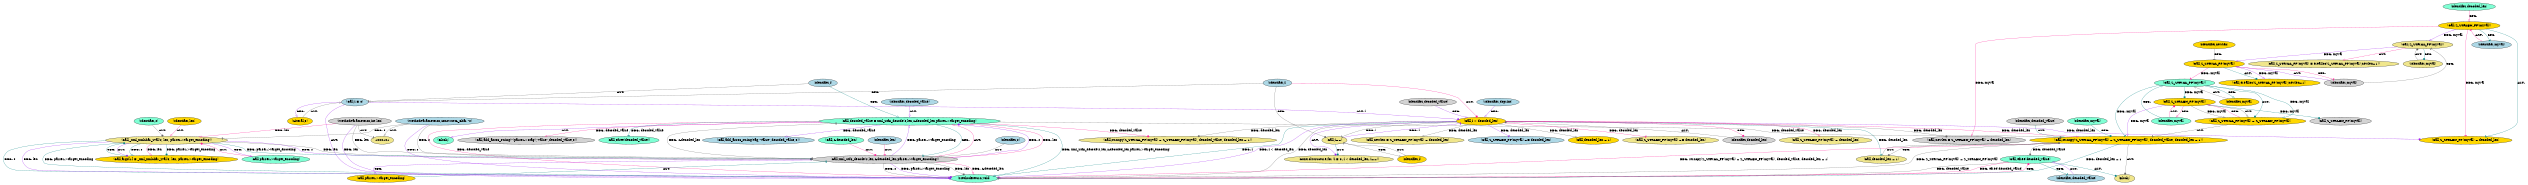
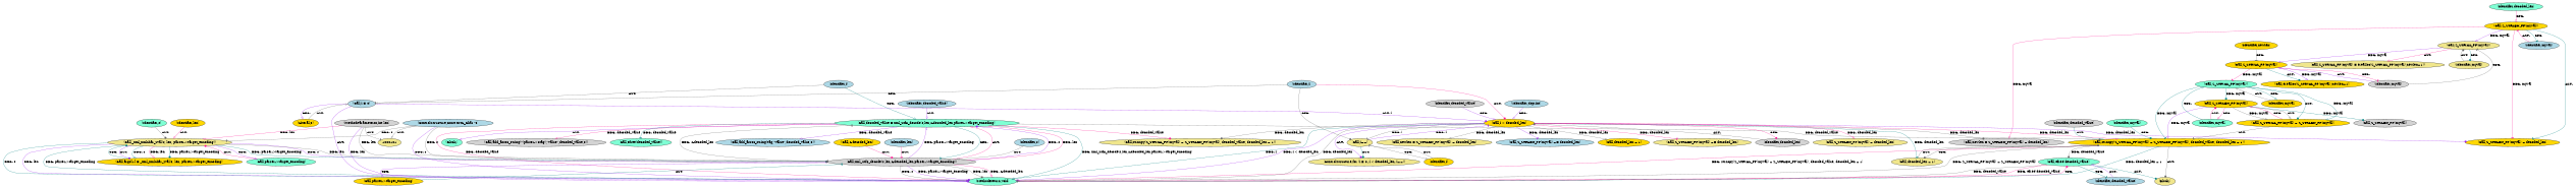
  digraph {
    node [fillcolor=gold style=filled]
    edge [arrowhead=onormal color=gray40]
    n1 [fillcolor=aquamarine label="(Call,efree(decoded_value))"]
    n2 [fillcolor=aquamarine label="(MethodReturn,void)"]
    n3 [fillcolor=lightblue label="(Identifier,decoded_value)"]
    n4 [fillcolor=khaki label="(Block,)"]
    n5 [label="(Call,strncpy(Z_STRVAL_PP(myval) + Z_STRLEN_PP(myval), decoded_value, decoded_len + 1))"]
    n6 [fillcolor=khaki label="(Call,decoded_len + 1)"]
    n7 [fillcolor=aquamarine label="(Call,Z_STRVAL_PP(myval))"]
    n8 [label="(Call,Z_STRLEN_PP(myval))"]
    n9 [label="(Identifier,myval)"]
    n10 [label="(Call,Z_STRVAL_PP(myval) + Z_STRLEN_PP(myval))"]
    n11 [fillcolor=aquamarine label="(Identifier,myval)"]
    n12 [fillcolor=lightgrey label="(Call,Z_STRLEN_PP(myval))"]
    n13 [label="(Call,Z_STRVAL_PP(myval))"]
    n14 [label="(Call,erealloc(Z_STRVAL_PP(myval),newlen+1))"]
    n15 [fillcolor=lightgrey label="(Identifier,myval)"]
    n16 [fillcolor=khaki label="(Call,Z_STRVAL_PP(myval))"]
    n17 [fillcolor=khaki label="(Identifier,myval)"]
    n18 [fillcolor=khaki label="(Call,Z_STRVAL_PP(myval) = erealloc(Z_STRVAL_PP(myval),newlen+1))"]
    n19 [label="(Call,Z_STRLEN_PP(myval))"]
    n20 [fillcolor=lightblue label="(Identifier,myval)"]
    n21 [label="(Call,Z_STRLEN_PP(myval) + decoded_len)"]
    n22 [fillcolor=lightgrey label="(Call,newlen = Z_STRLEN_PP(myval) + decoded_len)"]
    n23 [fillcolor=aquamarine label="(Call,decoded_value = xml_utf8_decode(s,len,&decoded_len,parser->target_encoding))"]
    n24 [fillcolor=lightgrey label="(Call,xml_utf8_decode(s,len,&decoded_len,parser->target_encoding))"]
    n25 [fillcolor=lightblue label="(Call,add_assoc_string(tag,\"value\",decoded_value,0))"]
    n26 [fillcolor=aquamarine label="(Block,)"]
    n27 [fillcolor=lightgrey label="(Call,add_assoc_string(*(parser->ctag),\"value\",decoded_value,0))"]
    n28 [fillcolor=aquamarine label="(Call,efree(decoded_value))"]
    n29 [fillcolor=khaki label="(Call,strncpy(Z_STRVAL_PP(myval) + Z_STRLEN_PP(myval), decoded_value, decoded_len + 1))"]
    n30 [label="(Call,parser->target_encoding)"]
    n31 [fillcolor=khaki label="(Call,_xml_xmlchar_zval(s, len, parser->target_encoding))"]
    n32 [label="(Call,args[1] = _xml_xmlchar_zval(s, len, parser->target_encoding))"]
    n33 [fillcolor=aquamarine label="(Call,parser->target_encoding)"]
-   n34 [fillcolor=lightblue label="(MethodParameterIn,const XML_Char *s)"]
+   n34 [fillcolor=lightblue label="(ControlStructure,const XML_Char *s)"]
    1000101 [fillcolor=khaki]
    n36 [fillcolor=lightgrey label="(MethodParameterIn,int len)"]
    n37 [label="(Call,i < decoded_len)"]
    n38 [fillcolor=khaki label="(Call,i++)"]
    n39 [fillcolor=khaki label="(Call,newlen = Z_STRLEN_PP(myval) + decoded_len)"]
    n40 [fillcolor=lightblue label="(Call,Z_STRLEN_PP(myval) += decoded_len)"]
    n41 [label="(Call,decoded_len + 1)"]
    n42 [fillcolor=khaki label="(ControlStructure,for (i = 0; i < decoded_len; i++))"]
    n43 [fillcolor=khaki label="(Call,Z_STRLEN_PP(myval) += decoded_len)"]
    n44 [fillcolor=lightgrey label="(Identifier,decoded_len)"]
    n45 [fillcolor=khaki label="(Call,Z_STRLEN_PP(myval) + decoded_len)"]
    n46 [label="(Identifier,i)"]
    n47 [fillcolor=lightblue label="(Call,i = 0)"]
    n48 [label="(Literal,0)"]
    n49 [fillcolor=aquamarine label="(Identifier,decoded_len)"]
    n50 [fillcolor=lightgrey label="(Identifier,decoded_value)"]
    n51 [label="(Identifier,newlen)"]
    n52 [fillcolor=lightblue label="(Identifier,i)"]
    n53 [label="(Identifier,len)"]
    n54 [fillcolor=aquamarine label="(Identifier,s)"]
    n55 [fillcolor=aquamarine label="(Identifier,myval)"]
    n56 [fillcolor=lightblue label="(Identifier,decoded_value)"]
-   n57 [fillcolor=aquamarine label="(Call,&decoded_len)"]
+   n57 [label="(Call,&decoded_len)"]
    n58 [fillcolor=lightblue label="(Identifier,len)"]
    n59 [fillcolor=lightblue label="(Identifier,doprint)"]
    n60 [fillcolor=lightgrey label="(Identifier,decoded_value)"]
    n61 [fillcolor=lightblue label="(Identifier,s)"]
    n62 [fillcolor=lightblue label="(Identifier,i)"]
    n1 -> n2 [label="DDG: decoded_value"]
    n1 -> n2 [color=deeppink label="DDG: efree(decoded_value)"]
    n1 -> n3 [arrowhead=tee color=teal label="CFG: "]
    n1 -> n4 [arrowhead=dot color=teal label="AST: "]
    n2 -> n1 [arrowhead=dot color=deeppink label="CFG: "]
    n3 -> n1 [color=purple label="AST: "]
    n5 -> n1 [arrowhead=dot label="DDG: decoded_value"]
    n5 -> n2 [arrowhead=tee color=teal label="DDG: decoded_len + 1"]
    n5 -> n2 [color=deeppink label="DDG: strncpy(Z_STRVAL_PP(myval) + Z_STRLEN_PP(myval), decoded_value, decoded_len + 1)"]
    n5 -> n2 [label="DDG: Z_STRVAL_PP(myval) + Z_STRLEN_PP(myval)"]
    n5 -> n4 [arrowhead=dot label="AST: "]
    n5 -> n6 [arrowhead=dot label="CFG: "]
    n6 -> n5 [arrowhead=dot label="AST: "]
    n7 -> n5 [arrowhead=tee color=teal label="DDG: myval"]
    n7 -> n8 [arrowhead=dot color=teal label="DDG: myval"]
    n7 -> n9 [color=teal label="CFG: "]
    n7 -> n10 [arrowhead=dot color=teal label="AST: "]
    n7 -> n10 [color=teal label="DDG: myval"]
    n8 -> n5 [color=purple label="DDG: myval"]
    n8 -> n10 [label="AST: "]
    n8 -> n10 [label="DDG: myval"]
    n8 -> n11 [color=deeppink label="CFG: "]
    n8 -> n12 [arrowhead=dot color=teal label="DDG: myval"]
    n9 -> n7 [label="AST: "]
    n10 -> n5 [arrowhead=tee label="AST: "]
    n10 -> n8 [color=deeppink label="CFG: "]
    n11 -> n7 [color=teal label="CFG: "]
    n11 -> n8 [arrowhead=dot color=deeppink label="AST: "]
    n13 -> n7 [arrowhead=tee color=deeppink label="DDG: myval"]
    n13 -> n14 [arrowhead=dot color=teal label="AST: "]
    n13 -> n14 [color=purple label="DDG: myval"]
    n13 -> n15 [arrowhead=tee color=deeppink label="CFG: "]
    n15 -> n13 [color=purple label="AST: "]
    n15 -> n16 [arrowhead=tee label="CFG: "]
    n16 -> n13 [color=purple label="DDG: myval"]
    n16 -> n17 [arrowhead=dot color=teal label="CFG: "]
    n16 -> n18 [color=deeppink label="AST: "]
    n17 -> n16 [arrowhead=dot label="AST: "]
    n19 -> n16 [color=purple label="DDG: myval"]
    n19 -> n20 [arrowhead=tee color=teal label="CFG: "]
    n19 -> n21 [arrowhead=tee color=teal label="AST: "]
    n19 -> n21 [arrowhead=tee color=deeppink label="DDG: myval"]
    n19 -> n22 [color=deeppink label="DDG: myval"]
    n20 -> n19 [arrowhead=tee color=deeppink label="AST: "]
    n23 -> n2 [color=teal label="DDG: xml_utf8_decode(s,len,&decoded_len,parser->target_encoding)"]
    n23 -> n2 [color=deeppink label="DDG: decoded_value"]
    n23 -> n5 [arrowhead=dot label="DDG: decoded_value"]
    n23 -> n24 [arrowhead=tee color=teal label="CFG: "]
    n23 -> n25 [color=purple label="DDG: decoded_value"]
    n23 -> n26 [color=purple label="AST: "]
    n23 -> n27 [color=deeppink label="DDG: decoded_value"]
    n23 -> n28 [arrowhead=tee color=teal label="DDG: decoded_value"]
    n23 -> n29 [arrowhead=dot color=deeppink label="DDG: decoded_value"]
    n24 -> n2 [arrowhead=tee label="DDG: s"]
    n24 -> n2 [arrowhead=dot color=purple label="DDG: parser->target_encoding"]
    n24 -> n2 [arrowhead=dot label="DDG: len"]
    n24 -> n2 [color=deeppink label="DDG: &decoded_len"]
    n24 -> n23 [color=deeppink label="AST: "]
    n24 -> n23 [arrowhead=dot color=purple label="DDG: s"]
    n24 -> n23 [color=deeppink label="DDG: len"]
    n24 -> n23 [arrowhead=tee label="DDG: &decoded_len"]
    n24 -> n23 [color=purple label="DDG: parser->target_encoding"]
    n24 -> n30 [color=purple label="CFG: "]
    n30 -> n24 [arrowhead=tee color=teal label="AST: "]
    n31 -> n2 [color=teal label="DDG: s"]
    n31 -> n2 [color=purple label="DDG: len"]
    n31 -> n2 [arrowhead=tee color=teal label="DDG: parser->target_encoding"]
    n31 -> n24 [arrowhead=dot color=purple label="DDG: s"]
    n31 -> n24 [arrowhead=dot label="DDG: len"]
    n31 -> n24 [color=teal label="DDG: parser->target_encoding"]
    n31 -> n32 [arrowhead=dot color=purple label="AST: "]
    n31 -> n32 [color=teal label="DDG: s"]
    n31 -> n32 [color=deeppink label="DDG: len"]
    n31 -> n32 [arrowhead=dot color=teal label="DDG: parser->target_encoding"]
    n31 -> n33 [color=purple label="CFG: "]
    n32 -> n31 [arrowhead=dot color=teal label="CFG: "]
    n33 -> n31 [arrowhead=dot color=deeppink label="AST: "]
    n34 -> n2 [color=purple label="DDG: s"]
    n34 -> n24 [arrowhead=tee label="DDG: s"]
    n34 -> n31 [arrowhead=tee label="DDG: s"]
    n34 -> 1000101 [label="AST: "]
    n36 -> n2 [arrowhead=tee color=purple label="DDG: len"]
    n36 -> n24 [arrowhead=tee label="DDG: len"]
    n36 -> n31 [color=deeppink label="DDG: len"]
    n36 -> 1000101 [arrowhead=tee label="AST: "]
    n37 -> n2 [arrowhead=tee label="DDG: decoded_len"]
    n37 -> n2 [color=teal label="DDG: i"]
    n37 -> n2 [color=purple label="DDG: i < decoded_len"]
    n37 -> n5 [color=deeppink label="DDG: decoded_len"]
    n37 -> n6 [arrowhead=tee color=teal label="DDG: decoded_len"]
    n37 -> n21 [arrowhead=dot color=purple label="DDG: decoded_len"]
    n37 -> n22 [arrowhead=dot label="DDG: decoded_len"]
    n37 -> n29 [arrowhead=dot label="DDG: decoded_len"]
    n37 -> n38 [arrowhead=tee label="DDG: i"]
    n37 -> n39 [label="DDG: decoded_len"]
    n37 -> n40 [arrowhead=tee color=purple label="DDG: decoded_len"]
    n37 -> n41 [label="DDG: decoded_len"]
    n37 -> n42 [arrowhead=dot color=purple label="AST: "]
    n37 -> n43 [arrowhead=tee color=deeppink label="DDG: decoded_len"]
    n37 -> n44 [arrowhead=dot color=deeppink label="CFG: "]
    n37 -> n45 [color=deeppink label="DDG: decoded_len"]
    n38 -> n37 [arrowhead=tee color=purple label="DDG: i"]
    n38 -> n42 [arrowhead=dot color=teal label="AST: "]
    n38 -> n46 [label="CFG: "]
    n44 -> n37 [arrowhead=dot label="AST: "]
    n46 -> n38 [arrowhead=tee label="AST: "]
    n47 -> n2 [arrowhead=tee color=purple label="AST: "]
    n47 -> n37 [arrowhead=dot color=purple label="AST: i"]
    n47 -> n48 [color=purple label="CFG: "]
    n48 -> n47 [label="AST: "]
    n49 -> n19 [color=deeppink label="CFG: "]
    n50 -> n37 [color=purple label="CFG: "]
    n51 -> n13 [arrowhead=tee label="CFG: "]
    n52 -> n37 [arrowhead=dot color=deeppink label="AST: "]
    n52 -> n38 [arrowhead=dot label="CFG: "]
    n52 -> n47 [label="CFG: "]
    n53 -> n31 [color=deeppink label="AST: "]
    n54 -> n31 [arrowhead=dot label="AST: "]
    n55 -> n5 [arrowhead=dot color=teal label="CFG: "]
    n56 -> n23 [color=purple label="AST: "]
    n57 -> n24 [arrowhead=dot color=deeppink label="AST: "]
    n58 -> n24 [arrowhead=tee color=deeppink label="AST: "]
    n59 -> n37 [color=purple label="CFG: "]
    n60 -> n5 [color=teal label="AST: "]
    n61 -> n24 [label="AST: "]
    n62 -> n23 [color=teal label="CFG: "]
    n62 -> n47 [arrowhead=tee label="AST: "]
  }
